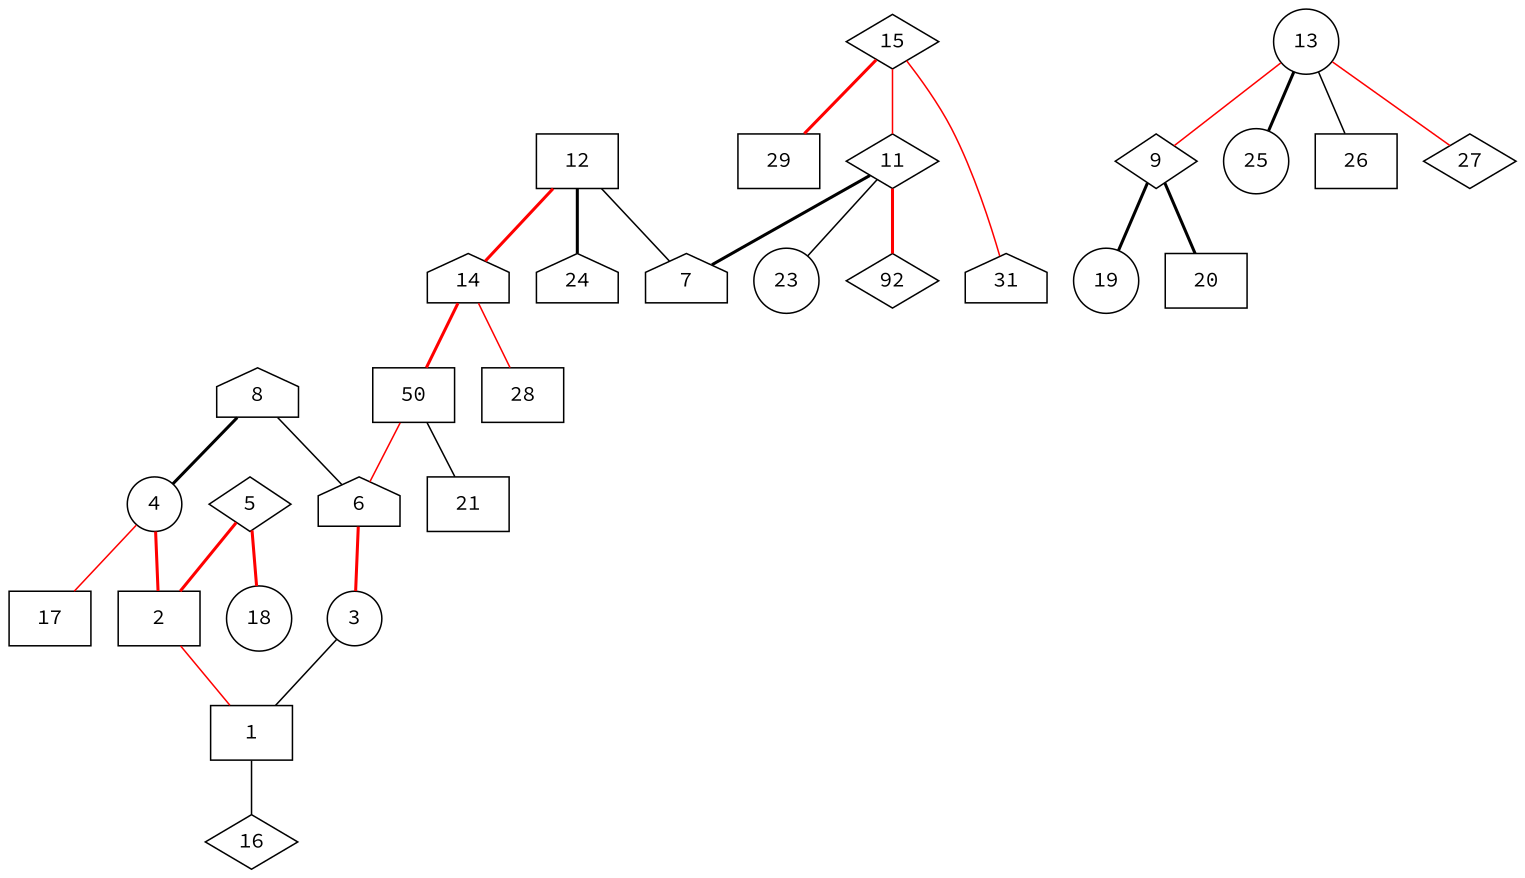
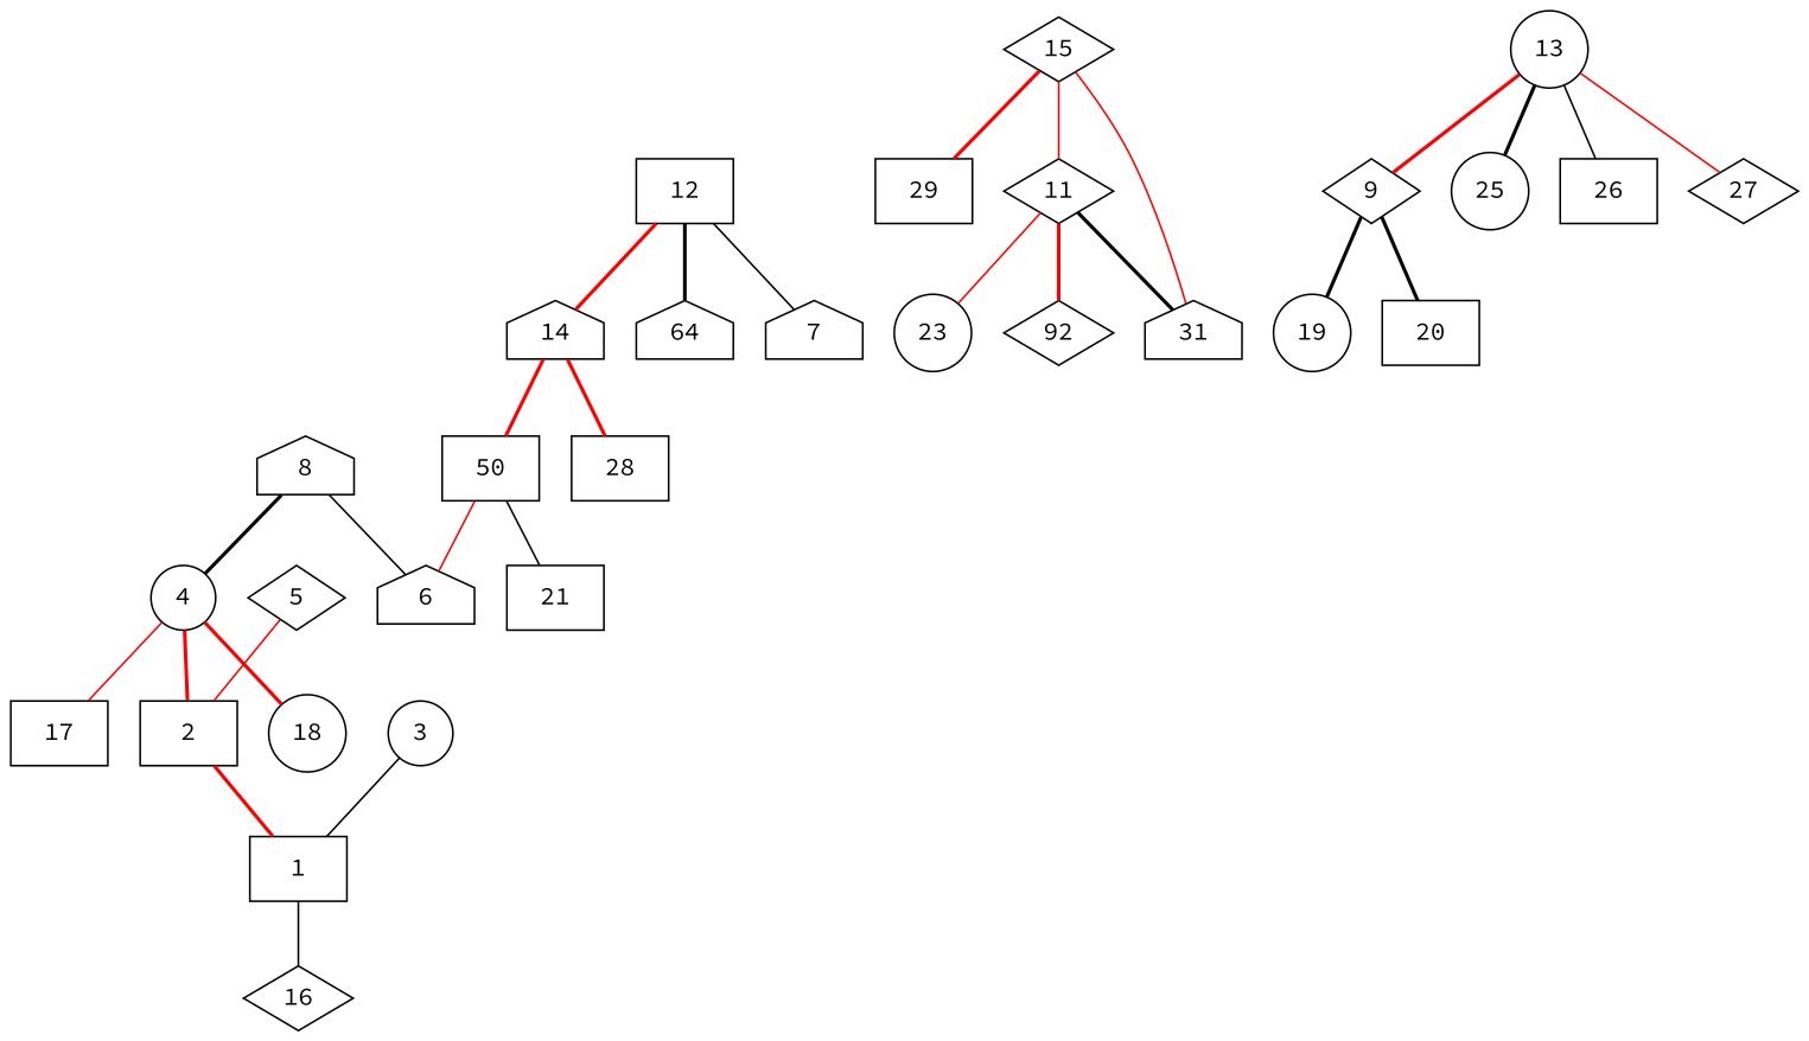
  graph {
    fontname="Source Code Pro"
    node [chem=H fontname="Source Code Pro" shape=box]
    edge [color=red fontname="Source Code Pro" style=solid valence=1]
    1 [chem=N]
    16 [shape=diamond]
    2 [chem=C]
    3 [chem=C shape=circle]
    4 [chem=C shape=circle]
    17
    18 [shape=circle]
    5 [chem=O shape=diamond]
    6 [chem=C shape=house]
    7 [chem=C shape=house]
    8 [chem=Cl shape=house]
    9 [chem=C shape=diamond]
    19 [shape=circle]
    20
    n15 [chem=C label=50]
    21
    11 [chem=C shape=diamond]
    n18 [label=92 shape=diamond]
    23 [shape=circle]
    12 [chem=C]
    14 [chem=C shape=house]
-   24 [shape=house]
+   24 [shape=house label=64]
    28
    13 [chem=C shape=circle]
    25 [shape=circle]
    26
    27 [shape=diamond]
    15 [chem=C shape=diamond]
    29
    31 [shape=house]
    1 -- 16 [color=black]
-   2 -- 1
+   2 -- 1 [style=bold]
    3 -- 1 [color=black]
    4 -- 2 [style=bold]
    4 -- 17
-   5 -- 18 [style=bold]
-   5 -- 2 [style=bold valence=2]
-   6 -- 3 [style=bold valence=2]
+   4 -- 18 [style=bold]
+   5 -- 2 [valence=2]
    8 -- 4 [color=black style=bold]
    8 -- 6 [color=black]
    9 -- 19 [color=black style=bold]
    9 -- 20 [color=black style=bold]
    n15 -- 6
    n15 -- 21 [color=black]
-   11 -- 7 [color=black style=bold]
+   11 -- 31 [color=black style=bold]
    11 -- n18 [style=bold]
-   11 -- 23 [color=black]
+   11 -- 23
    12 -- 7 [color=black valence=2]
    12 -- 14 [style=bold]
    12 -- 24 [color=black style=bold]
    14 -- n15 [style=bold valence=2]
-   14 -- 28
-   13 -- 9
+   14 -- 28 [style=bold]
+   13 -- 9 [style=bold]
    13 -- 25 [color=black style=bold]
    13 -- 26 [color=black]
    13 -- 27
    15 -- 11
    15 -- 29 [style=bold]
    15 -- 31
  }
